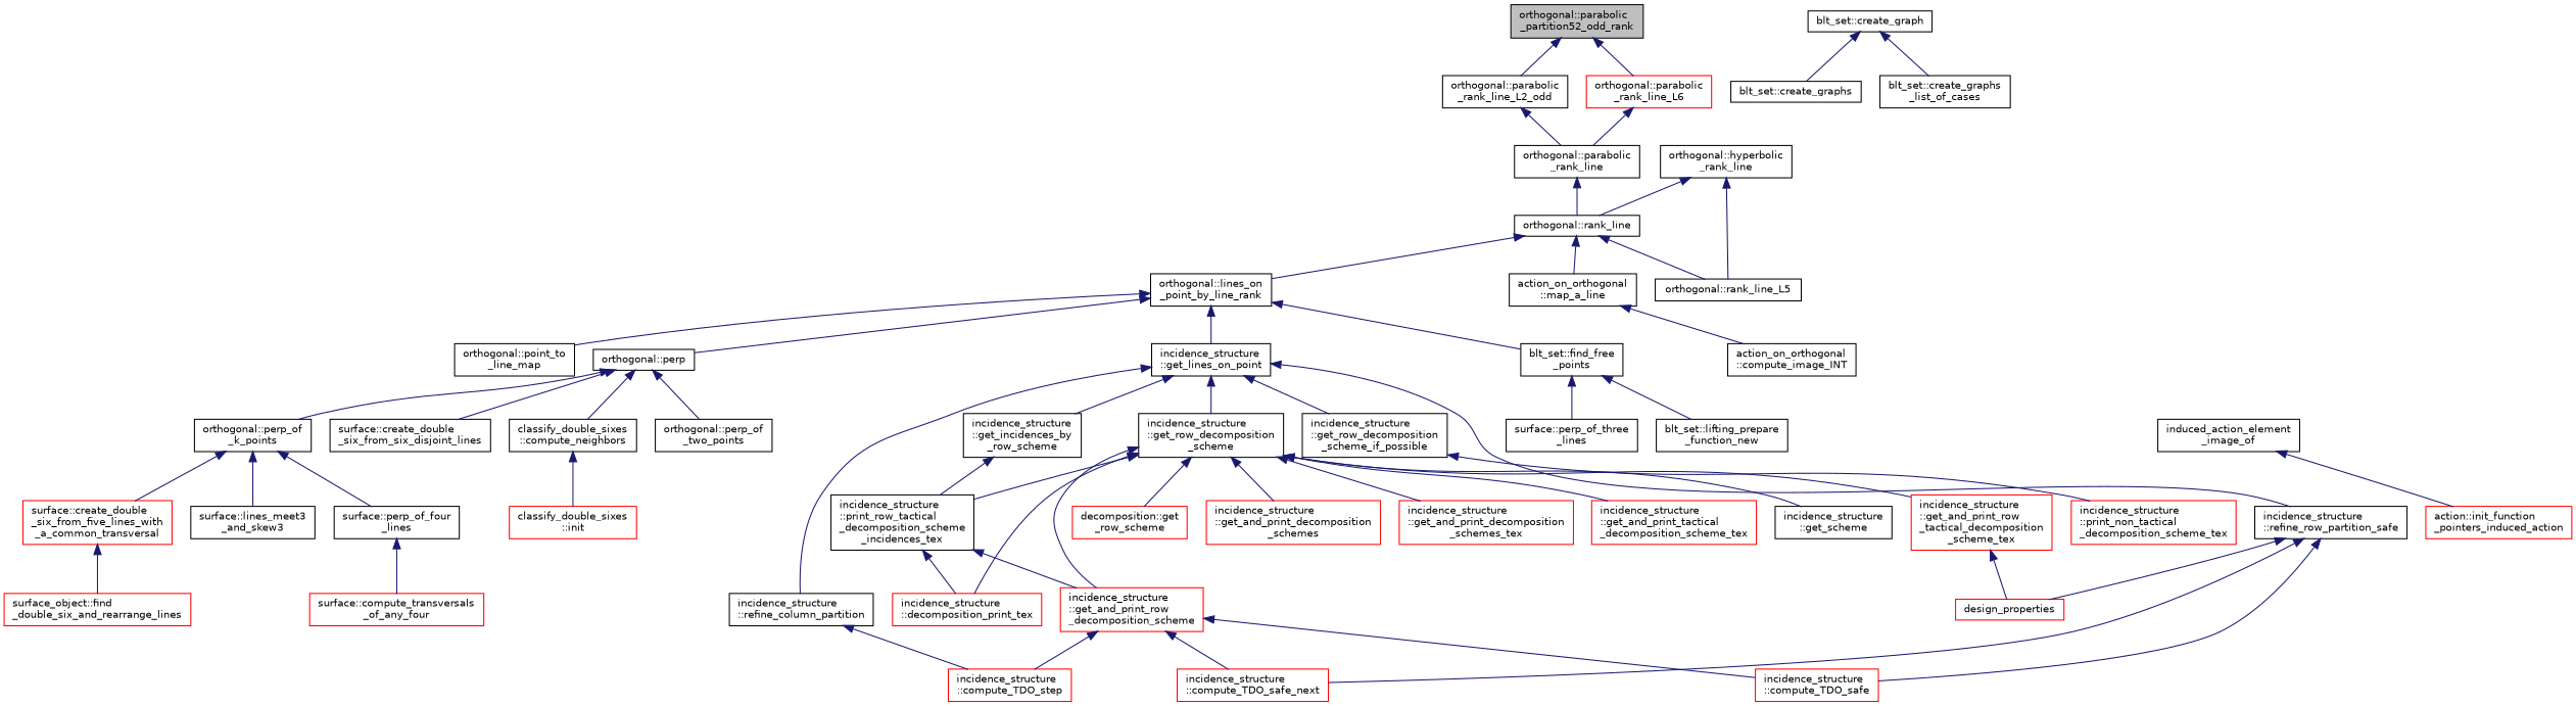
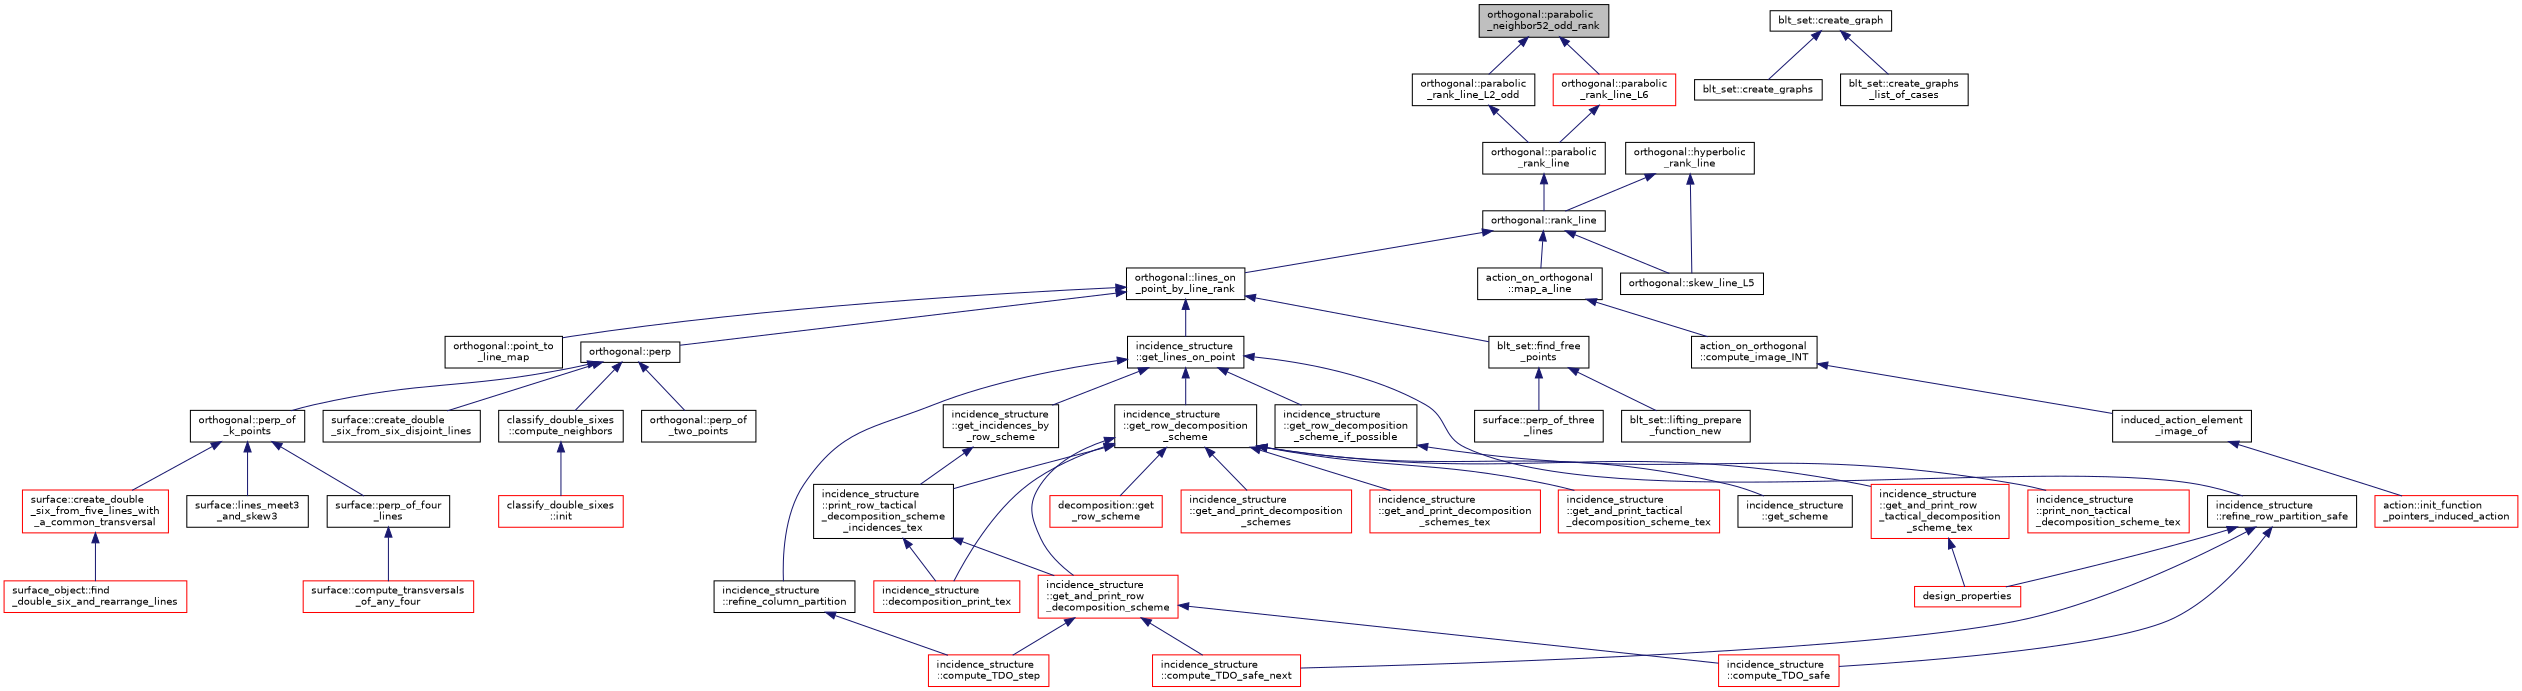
  digraph {
    rankdir=TB
    node [color=black fillcolor=white fontname=Helvetica fontsize=10 shape=record style=filled]
    edge [color=midnightblue dir=back fontname=Helvetica fontsize=10 labelfontname=Helvetica labelfontsize=10 style=solid]
-   n1 [fillcolor=grey75 fontcolor=black height=0.2 label="orthogonal::parabolic\l_partition52_odd_rank" width=0.4]
+   n1 [fillcolor=grey75 fontcolor=black height=0.2 label="orthogonal::parabolic\l_neighbor52_odd_rank" width=0.4]
    n2 [height=0.2 label="orthogonal::parabolic\l_rank_line_L2_odd" width=0.4]
    n3 [color=red height=0.2 label="orthogonal::parabolic\l_rank_line_L6" width=0.4]
    n4 [height=0.2 label="orthogonal::parabolic\l_rank_line" width=0.4]
    n5 [height=0.2 label="orthogonal::rank_line" width=0.4]
    n6 [height=0.2 label="orthogonal::lines_on\l_point_by_line_rank" width=0.4]
-   n7 [height=0.2 label="orthogonal::rank_line_L5" width=0.4]
+   n7 [height=0.2 label="orthogonal::skew_line_L5" width=0.4]
    n8 [height=0.2 label="action_on_orthogonal\l::map_a_line" width=0.4]
    n9 [height=0.2 label="blt_set::find_free\l_points" width=0.4]
    n10 [height=0.2 label="orthogonal::point_to\l_line_map" width=0.4]
    n11 [height=0.2 label="orthogonal::perp" width=0.4]
    n12 [height=0.2 label="incidence_structure\l::get_lines_on_point" width=0.4]
    n13 [height=0.2 label="action_on_orthogonal\l::compute_image_INT" width=0.4]
    n14 [height=0.2 label="blt_set::create_graph" width=0.4]
    n15 [height=0.2 label="blt_set::create_graphs" width=0.4]
    n16 [height=0.2 label="blt_set::create_graphs\l_list_of_cases" width=0.4]
    n17 [height=0.2 label="blt_set::lifting_prepare\l_function_new" width=0.4]
    n18 [height=0.2 label="surface::perp_of_three\l_lines" width=0.4]
    n19 [height=0.2 label="orthogonal::perp_of\l_two_points" width=0.4]
    n20 [height=0.2 label="orthogonal::perp_of\l_k_points" width=0.4]
    n21 [height=0.2 label="surface::create_double\l_six_from_six_disjoint_lines" width=0.4]
    n22 [height=0.2 label="classify_double_sixes\l::compute_neighbors" width=0.4]
    n23 [height=0.2 label="incidence_structure\l::refine_row_partition_safe" width=0.4]
    n24 [height=0.2 label="incidence_structure\l::refine_column_partition" width=0.4]
    n25 [height=0.2 label="incidence_structure\l::get_incidences_by\l_row_scheme" width=0.4]
    n26 [height=0.2 label="incidence_structure\l::get_row_decomposition\l_scheme" width=0.4]
    n27 [height=0.2 label="incidence_structure\l::get_row_decomposition\l_scheme_if_possible" width=0.4]
    n28 [height=0.2 label="surface::lines_meet3\l_and_skew3" width=0.4]
    n29 [height=0.2 label="surface::perp_of_four\l_lines" width=0.4]
    n30 [color=red height=0.2 label="surface::create_double\l_six_from_five_lines_with\l_a_common_transversal" width=0.4]
    n31 [color=red height=0.2 label="classify_double_sixes\l::init" width=0.4]
    n32 [color=red height=0.2 label="surface::compute_transversals\l_of_any_four" width=0.4]
    n33 [color=red height=0.2 label="surface_object::find\l_double_six_and_rearrange_lines" width=0.4]
    n34 [color=red height=0.2 label=design_properties width=0.4]
    n35 [color=red height=0.2 label="incidence_structure\l::compute_TDO_safe_next" width=0.4]
    n36 [color=red height=0.2 label="incidence_structure\l::compute_TDO_safe" width=0.4]
    n37 [color=red height=0.2 label="incidence_structure\l::compute_TDO_step" width=0.4]
    n38 [height=0.2 label="incidence_structure\l::print_row_tactical\l_decomposition_scheme\l_incidences_tex" width=0.4]
    n39 [color=red height=0.2 label="incidence_structure\l::get_and_print_row\l_decomposition_scheme" width=0.4]
    n40 [color=red height=0.2 label="incidence_structure\l::decomposition_print_tex" width=0.4]
    n41 [color=red height=0.2 label="decomposition::get\l_row_scheme" width=0.4]
    n42 [color=red height=0.2 label="incidence_structure\l::get_and_print_decomposition\l_schemes" width=0.4]
    n43 [color=red height=0.2 label="incidence_structure\l::get_and_print_decomposition\l_schemes_tex" width=0.4]
    n44 [color=red height=0.2 label="incidence_structure\l::get_and_print_tactical\l_decomposition_scheme_tex" width=0.4]
    n45 [height=0.2 label="incidence_structure\l::get_scheme" width=0.4]
    n46 [color=red height=0.2 label="incidence_structure\l::get_and_print_row\l_tactical_decomposition\l_scheme_tex" width=0.4]
    n47 [color=red height=0.2 label="incidence_structure\l::print_non_tactical\l_decomposition_scheme_tex" width=0.4]
    n48 [height=0.2 label="orthogonal::hyperbolic\l_rank_line" width=0.4]
    n49 [height=0.2 label="induced_action_element\l_image_of" width=0.4]
    n50 [color=red height=0.2 label="action::init_function\l_pointers_induced_action" width=0.4]
    n1 -> n2
    n1 -> n3
    n2 -> n4
    n3 -> n4
    n4 -> n5
    n5 -> n6
    n5 -> n7
    n5 -> n8
    n6 -> n9
    n6 -> n10
    n6 -> n11
    n6 -> n12
    n8 -> n13
    n9 -> n17
    n9 -> n18
    n11 -> n19
    n11 -> n20
    n11 -> n21
    n11 -> n22
    n12 -> n23
    n12 -> n24
    n12 -> n25
    n12 -> n26
    n12 -> n27
+   n13 -> n49
    n14 -> n15
    n14 -> n16
    n20 -> n28
    n20 -> n29
    n20 -> n30
    n22 -> n31
    n23 -> n34
    n23 -> n35
    n23 -> n36
    n24 -> n37
    n25 -> n38
    n26 -> n38
    n26 -> n39
    n26 -> n40
    n26 -> n41
    n26 -> n42
    n26 -> n43
    n26 -> n44
    n26 -> n45
    n26 -> n46
    n27 -> n47
    n29 -> n32
    n30 -> n33
    n38 -> n39
    n38 -> n40
    n39 -> n35
    n39 -> n36
    n39 -> n37
    n46 -> n34
    n48 -> n5
    n48 -> n7
    n49 -> n50
  }
